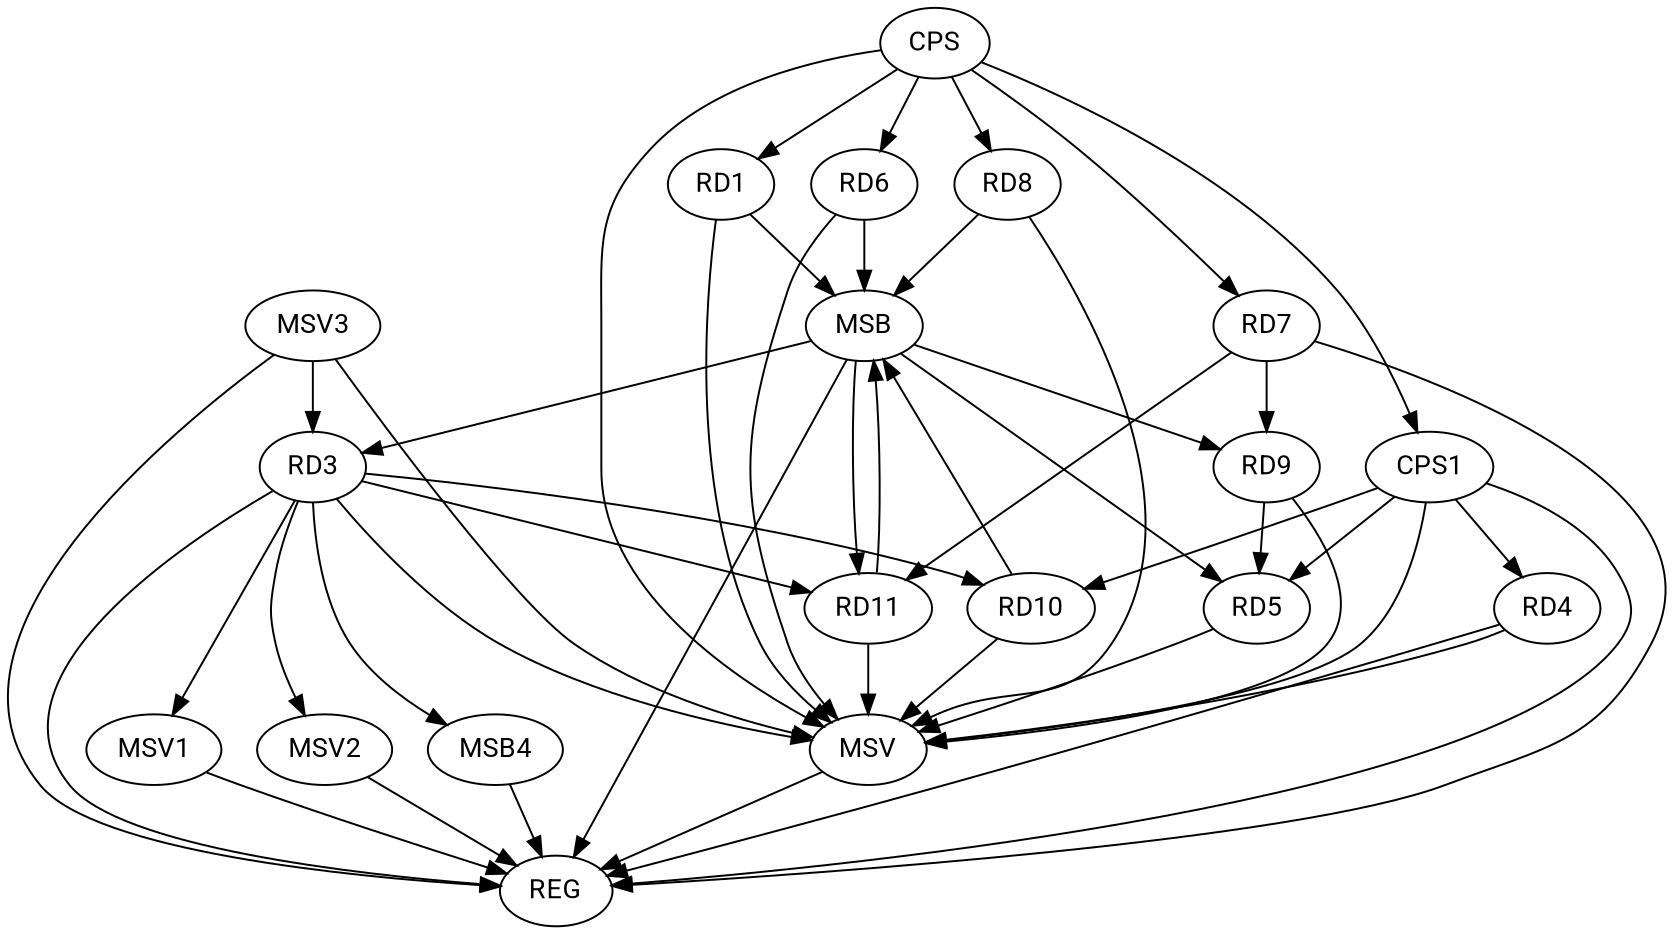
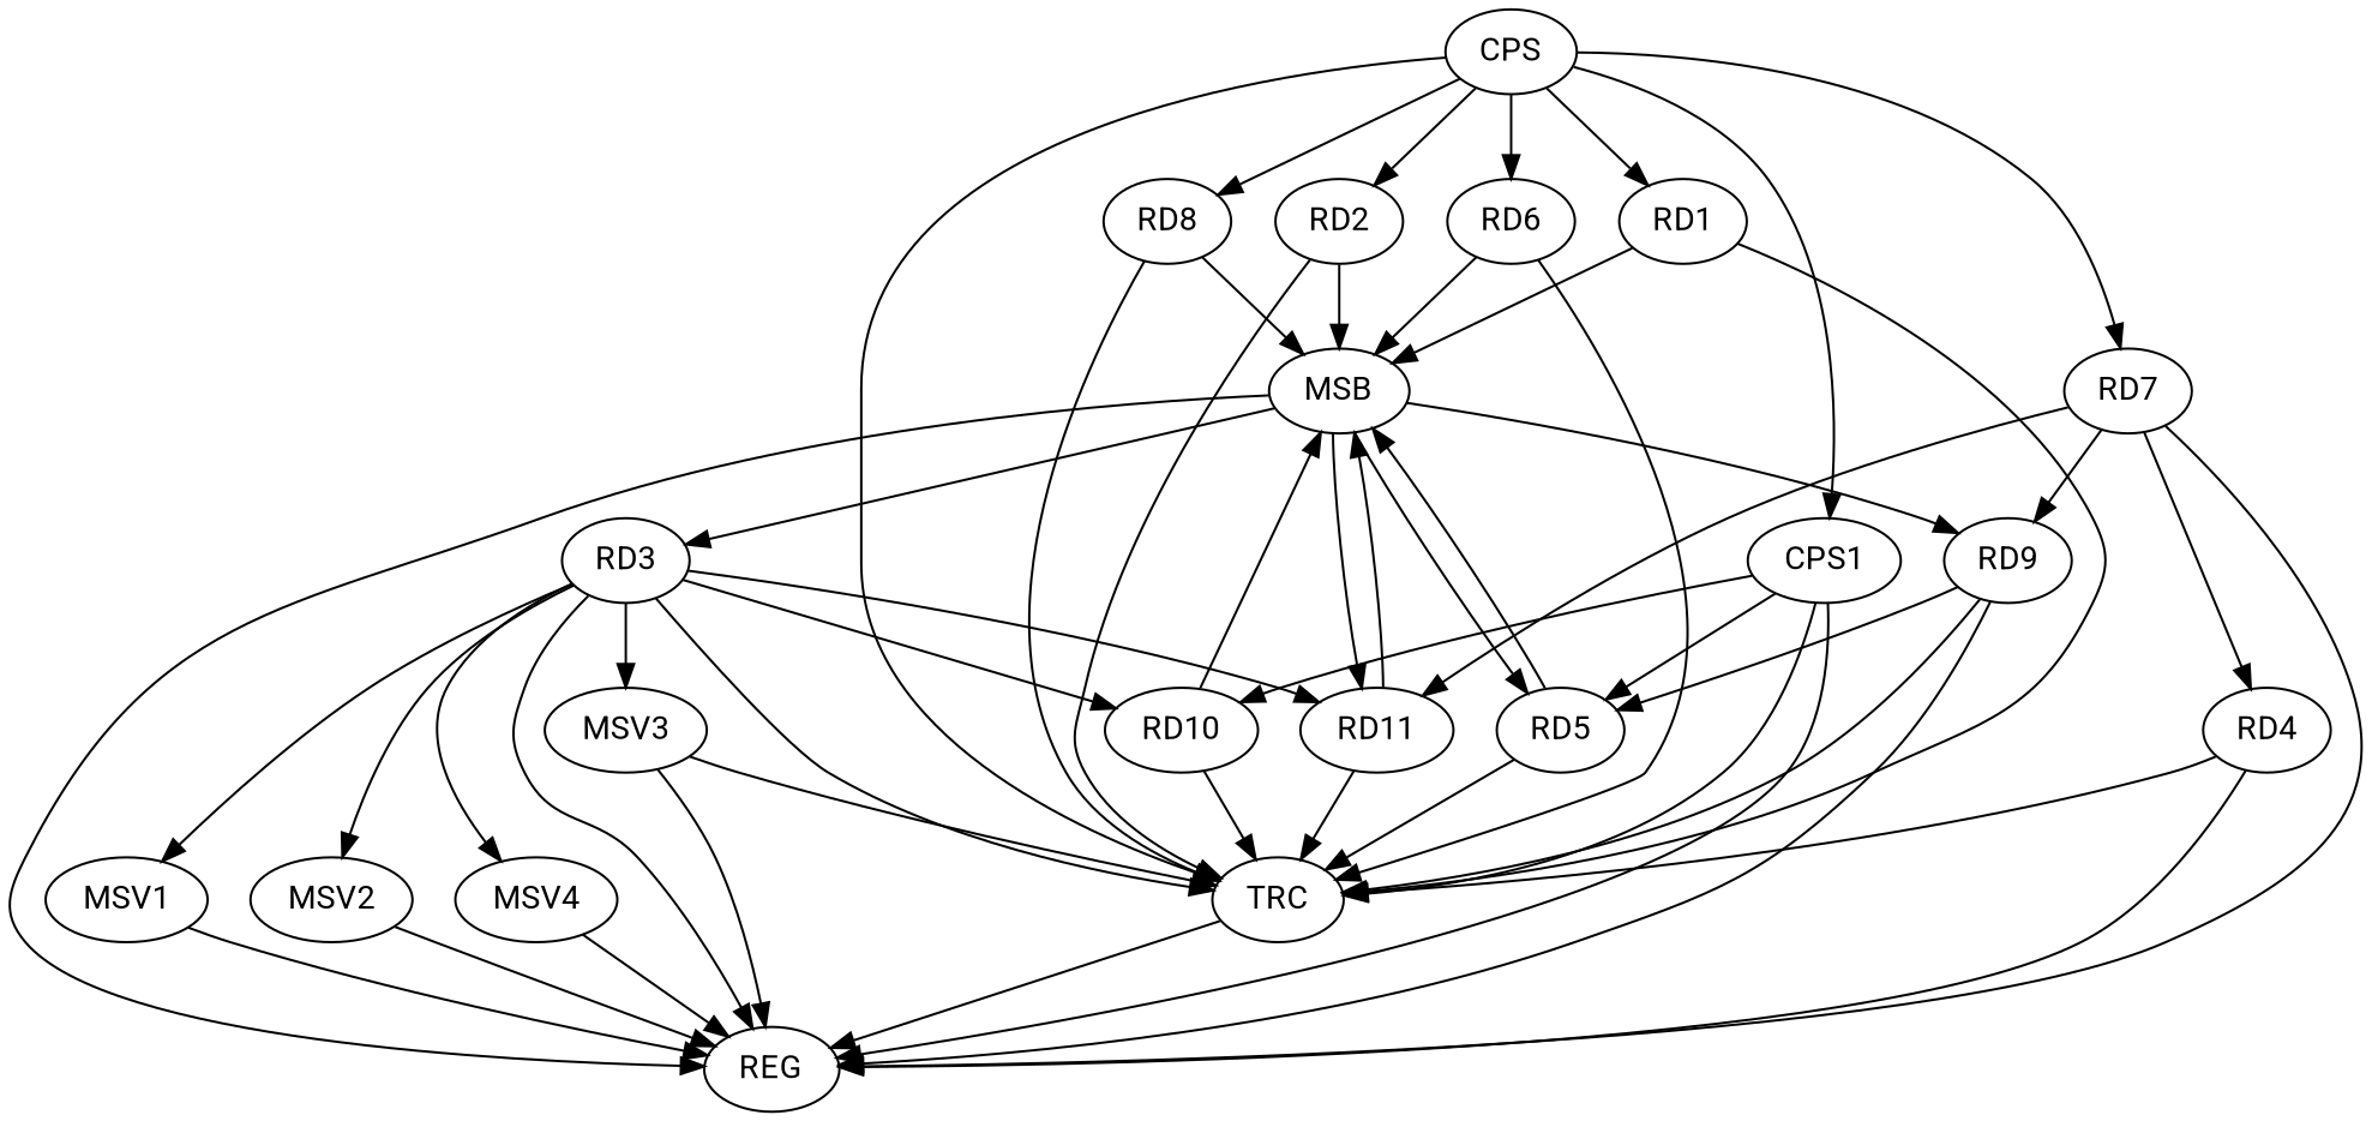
  strict digraph {
    fontname=Roboto
    node [fontname=Roboto]
    edge [fontname=Roboto]
    n1 [label=RD1]
    n2 [label=MSB]
-   n3 [label=MSV]
+   n3 [label=TRC]
    n4 [label=RD3]
    n5 [label=RD11]
    n6 [label=REG]
    n7 [label=RD5]
    n8 [label=RD9]
+   n9 [label=RD2]
    n10 [label=RD10]
    n11 [label=MSV1]
    n12 [label=MSV2]
    n13 [label=MSV3]
-   n14 [label=MSB4]
+   n14 [label=MSV4]
    n15 [label=RD4]
    n16 [label=RD6]
    n17 [label=RD7]
    n18 [label=RD8]
    n19 [label=CPS1]
    n20 [label=CPS]
    n1 -> n2
    n1 -> n3
    n2 -> n4
    n2 -> n5
    n2 -> n6
    n2 -> n7
    n2 -> n8
    n3 -> n6
    n4 -> n3
    n4 -> n5
    n4 -> n6
    n4 -> n10
    n4 -> n11
    n4 -> n12
-   n13 -> n4
+   n4 -> n13
    n4 -> n14
    n5 -> n2
    n5 -> n3
+   n7 -> n2
    n7 -> n3
    n8 -> n3
+   n8 -> n6
    n8 -> n7
+   n9 -> n2
+   n9 -> n3
    n10 -> n2
    n10 -> n3
    n11 -> n6
    n12 -> n6
    n13 -> n3
    n13 -> n6
    n14 -> n6
    n15 -> n3
    n15 -> n6
    n16 -> n2
    n16 -> n3
    n17 -> n5
    n17 -> n6
    n17 -> n8
    n18 -> n2
    n18 -> n3
    n19 -> n3
    n19 -> n6
    n19 -> n7
    n19 -> n10
-   n19 -> n15
+   n17 -> n15
    n20 -> n1
    n20 -> n3
+   n20 -> n9
    n20 -> n16
    n20 -> n17
    n20 -> n18
    n20 -> n19
  }
